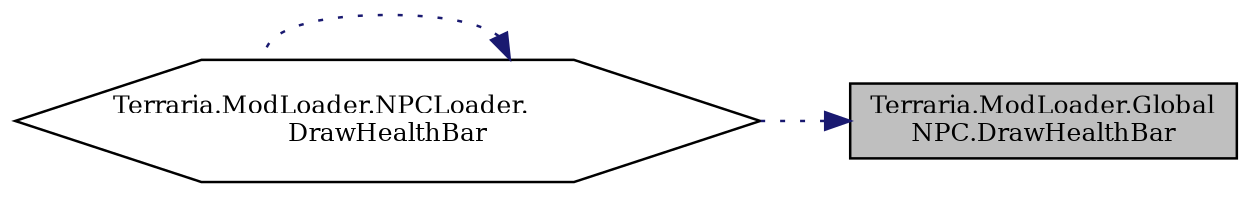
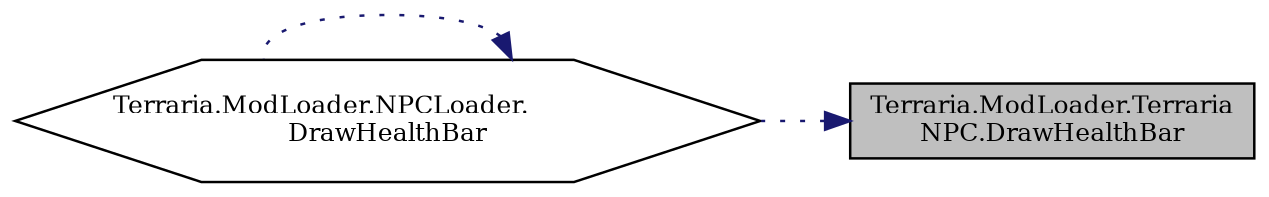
  digraph {
    rankdir=RL
    fontname="DejaVu Serif"
    node [color=black fontname="DejaVu Serif" fontsize=10 style=filled]
    edge [color=midnightblue dir=back fontname="DejaVu Serif" fontsize=10 labelfontname=Helvetica labelfontsize=10 style=dotted]
-   n1 [fillcolor=grey75 fontcolor=black height=0.2 label="Terraria.ModLoader.Global\lNPC.DrawHealthBar" shape=box width=0.4]
+   n1 [fillcolor=grey75 fontcolor=black height=0.2 label="Terraria.ModLoader.Terraria\lNPC.DrawHealthBar" shape=box width=0.4]
    n2 [fillcolor=white height=0.2 label="Terraria.ModLoader.NPCLoader.\lDrawHealthBar" shape=hexagon width=0.4]
    n1 -> n2
    n2 -> n2
  }
